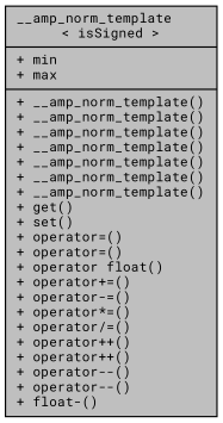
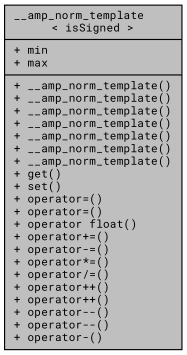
  digraph {
    fontname="Roboto Mono"
-   n1 [color=black fillcolor=grey75 fontcolor=black fontname="Roboto Mono" fontsize=10 height=0.2 label="{__amp_norm_template\l\< isSigned \>\n|+ min\l+ max\l|+ __amp_norm_template()\l+ __amp_norm_template()\l+ __amp_norm_template()\l+ __amp_norm_template()\l+ __amp_norm_template()\l+ __amp_norm_template()\l+ __amp_norm_template()\l+ get()\l+ set()\l+ operator=()\l+ operator=()\l+ operator float()\l+ operator+=()\l+ operator-=()\l+ operator*=()\l+ operator/=()\l+ operator++()\l+ operator++()\l+ operator--()\l+ operator--()\l+ float-()\l}" shape=record style=filled width=0.4]
+   n1 [color=black fillcolor=grey75 fontcolor=black fontname="Roboto Mono" fontsize=10 height=0.2 label="{__amp_norm_template\l\< isSigned \>\n|+ min\l+ max\l|+ __amp_norm_template()\l+ __amp_norm_template()\l+ __amp_norm_template()\l+ __amp_norm_template()\l+ __amp_norm_template()\l+ __amp_norm_template()\l+ __amp_norm_template()\l+ get()\l+ set()\l+ operator=()\l+ operator=()\l+ operator float()\l+ operator+=()\l+ operator-=()\l+ operator*=()\l+ operator/=()\l+ operator++()\l+ operator++()\l+ operator--()\l+ operator--()\l+ operator-()\l}" shape=record style=filled width=0.4]
  }
